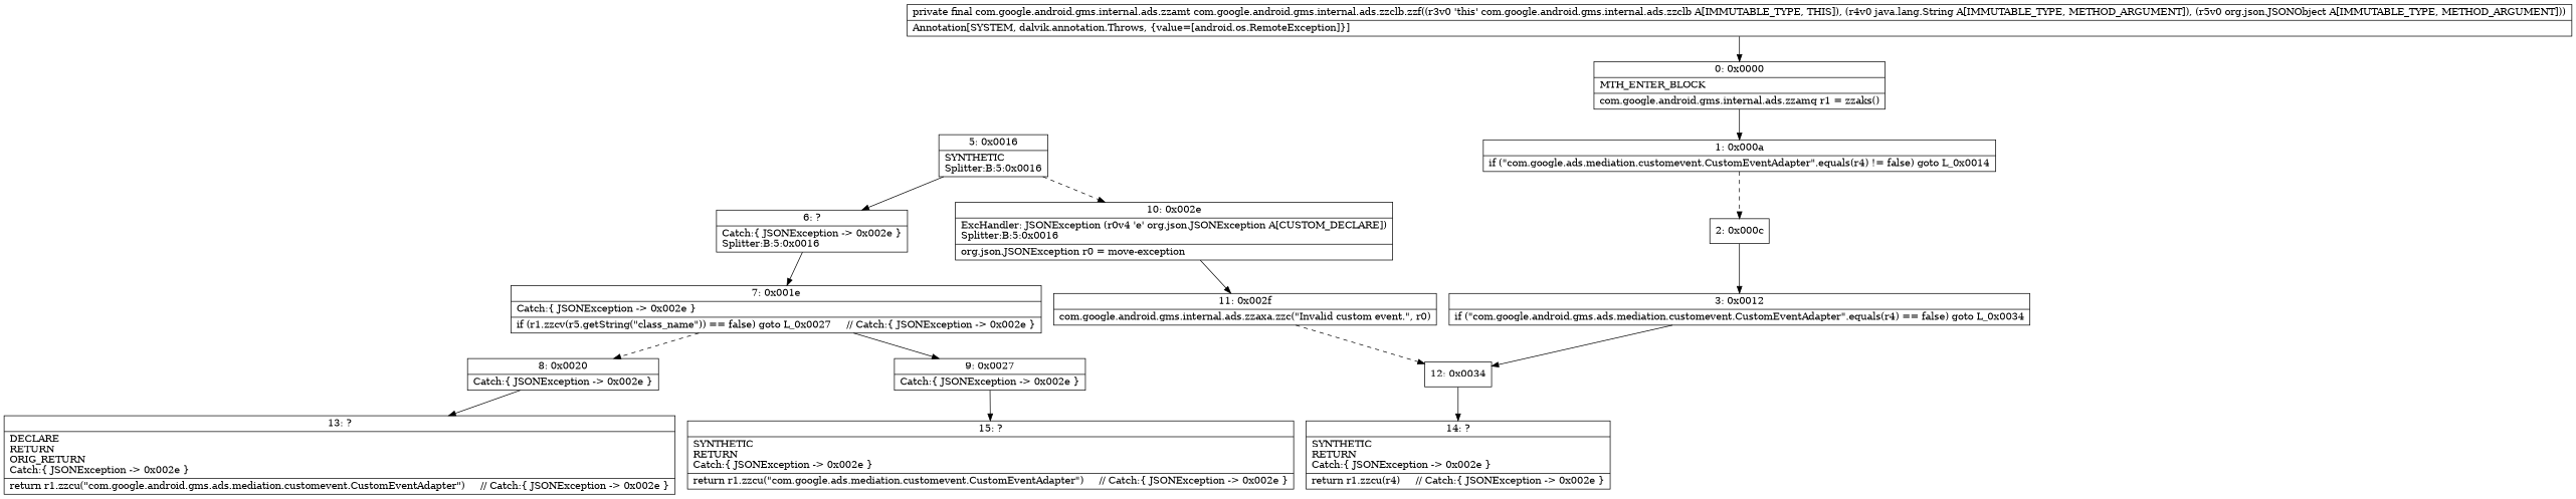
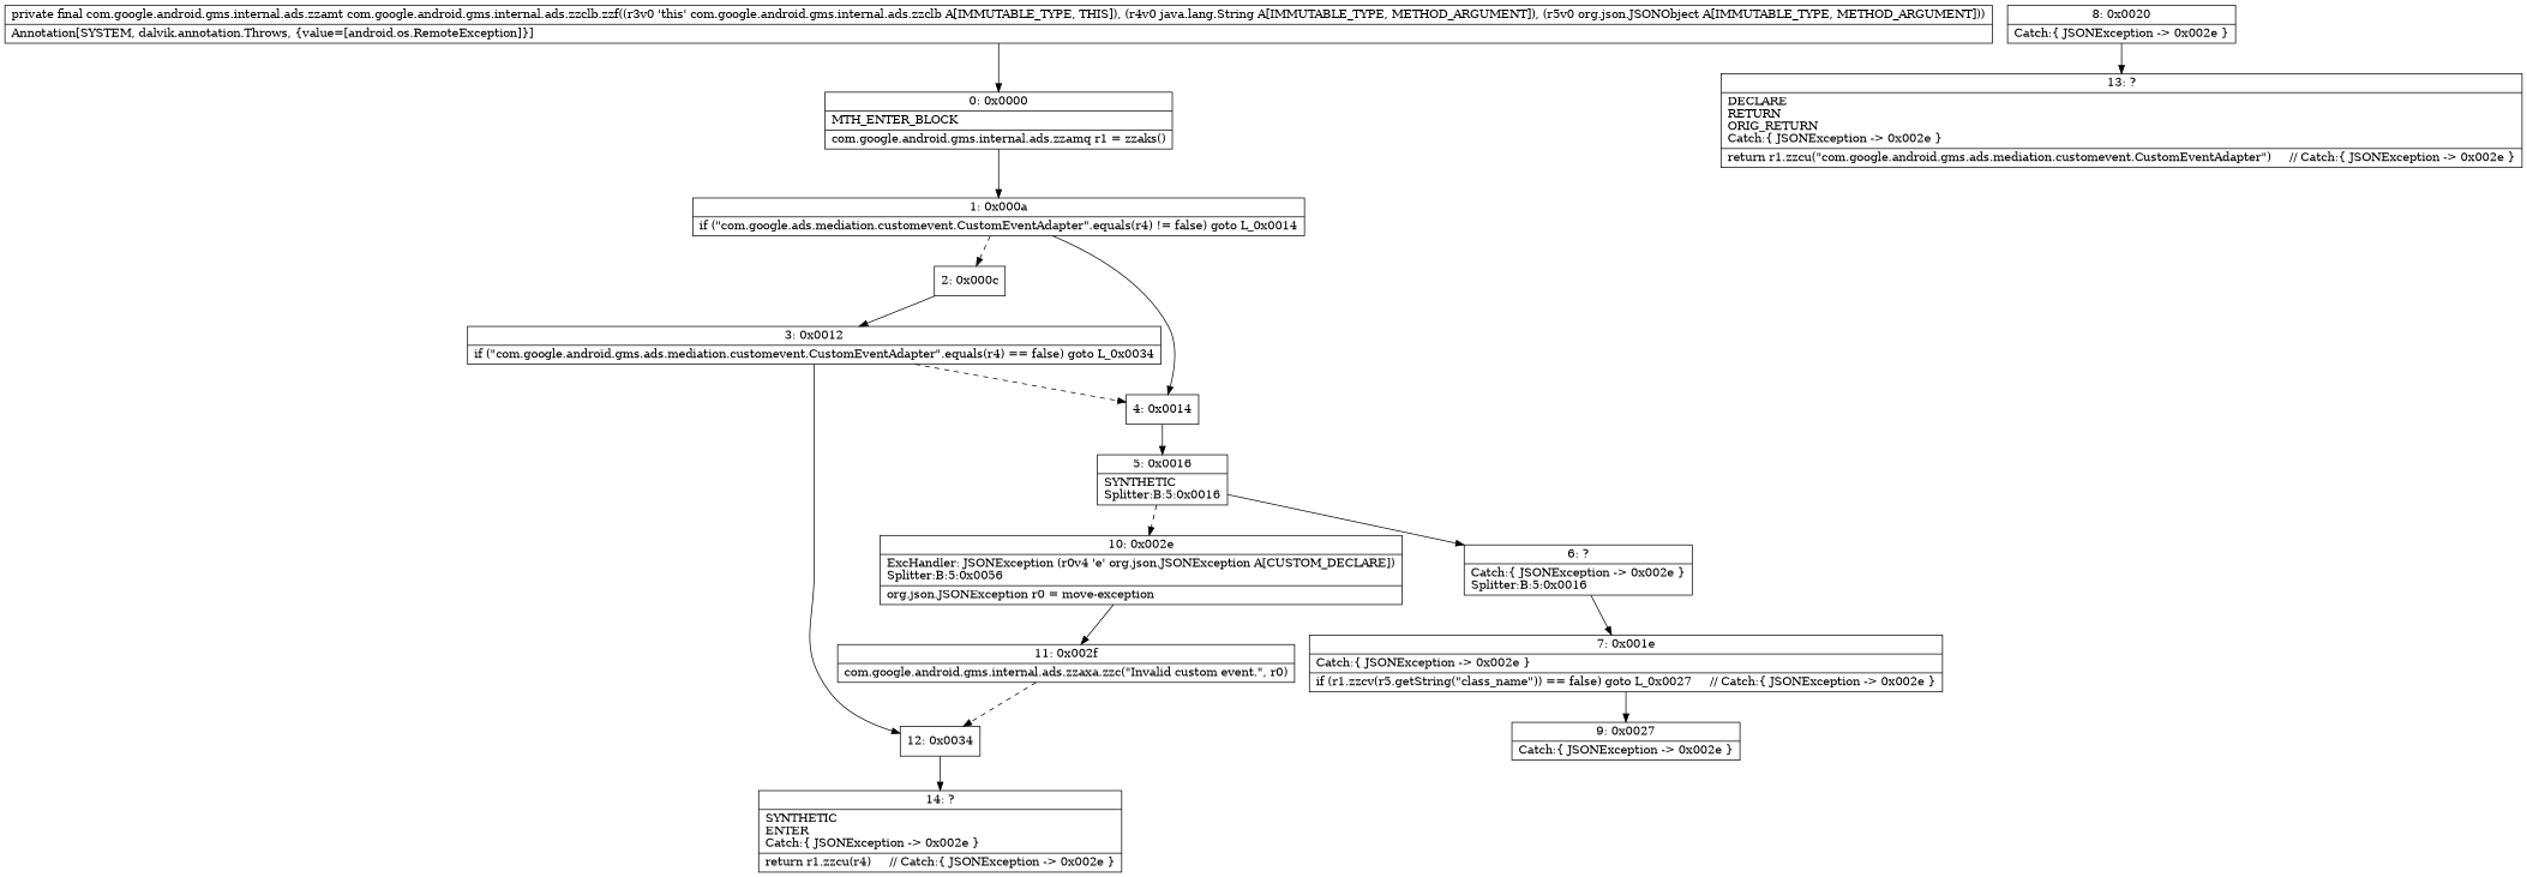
  digraph {
    node [shape=record]
    n1 [label="{0\:\ 0x0000|MTH_ENTER_BLOCK\l|com.google.android.gms.internal.ads.zzamq r1 = zzaks()\l}"]
    n2 [label="{1\:\ 0x000a|if (\"com.google.ads.mediation.customevent.CustomEventAdapter\".equals(r4) != false) goto L_0x0014\l}"]
    n3 [label="{2\:\ 0x000c}"]
+   n4 [label="{4\:\ 0x0014}"]
    n5 [label="{3\:\ 0x0012|if (\"com.google.android.gms.ads.mediation.customevent.CustomEventAdapter\".equals(r4) == false) goto L_0x0034\l}"]
    n6 [label="{5\:\ 0x0016|SYNTHETIC\lSplitter:B:5:0x0016\l}"]
    n7 [label="{12\:\ 0x0034}"]
-   n8 [label="{14\:\ ?|SYNTHETIC\lRETURN\lCatch:\{ JSONException \-\> 0x002e \}\l|return r1.zzcu(r4)     \/\/ Catch:\{ JSONException \-\> 0x002e \}\l}"]
+   n8 [label="{14\:\ ?|SYNTHETIC\lENTER\lCatch:\{ JSONException \-\> 0x002e \}\l|return r1.zzcu(r4)     \/\/ Catch:\{ JSONException \-\> 0x002e \}\l}"]
    n9 [label="{6\:\ ?|Catch:\{ JSONException \-\> 0x002e \}\lSplitter:B:5:0x0016\l}"]
-   n10 [label="{10\:\ 0x002e|ExcHandler: JSONException (r0v4 'e' org.json.JSONException A[CUSTOM_DECLARE])\lSplitter:B:5:0x0016\l|org.json.JSONException r0 = move\-exception\l}"]
+   n10 [label="{10\:\ 0x002e|ExcHandler: JSONException (r0v4 'e' org.json.JSONException A[CUSTOM_DECLARE])\lSplitter:B:5:0x0056\l|org.json.JSONException r0 = move\-exception\l}"]
    n11 [label="{7\:\ 0x001e|Catch:\{ JSONException \-\> 0x002e \}\l|if (r1.zzcv(r5.getString(\"class_name\")) == false) goto L_0x0027     \/\/ Catch:\{ JSONException \-\> 0x002e \}\l}"]
    n12 [label="{11\:\ 0x002f|com.google.android.gms.internal.ads.zzaxa.zzc(\"Invalid custom event.\", r0)\l}"]
    n13 [label="{8\:\ 0x0020|Catch:\{ JSONException \-\> 0x002e \}\l}"]
    n14 [label="{9\:\ 0x0027|Catch:\{ JSONException \-\> 0x002e \}\l}"]
    n15 [label="{13\:\ ?|DECLARE\lRETURN\lORIG_RETURN\lCatch:\{ JSONException \-\> 0x002e \}\l|return r1.zzcu(\"com.google.android.gms.ads.mediation.customevent.CustomEventAdapter\")     \/\/ Catch:\{ JSONException \-\> 0x002e \}\l}"]
-   n16 [label="{15\:\ ?|SYNTHETIC\lRETURN\lCatch:\{ JSONException \-\> 0x002e \}\l|return r1.zzcu(\"com.google.ads.mediation.customevent.CustomEventAdapter\")     \/\/ Catch:\{ JSONException \-\> 0x002e \}\l}"]
    n17 [label="{private final com.google.android.gms.internal.ads.zzamt com.google.android.gms.internal.ads.zzclb.zzf((r3v0 'this' com.google.android.gms.internal.ads.zzclb A[IMMUTABLE_TYPE, THIS]), (r4v0 java.lang.String A[IMMUTABLE_TYPE, METHOD_ARGUMENT]), (r5v0 org.json.JSONObject A[IMMUTABLE_TYPE, METHOD_ARGUMENT]))  | Annotation[SYSTEM, dalvik.annotation.Throws, \{value=[android.os.RemoteException]\}]\l}"]
    n1 -> n2
    n2 -> n3 [style=dashed]
+   n2 -> n4
    n3 -> n5
+   n4 -> n6
+   n5 -> n4 [style=dashed]
    n5 -> n7
    n6 -> n9
    n6 -> n10 [style=dashed]
    n7 -> n8
    n9 -> n11
    n10 -> n12
-   n11 -> n13 [style=dashed]
    n11 -> n14
    n12 -> n7 [style=dashed]
    n13 -> n15
-   n14 -> n16
    n17 -> n1
  }
